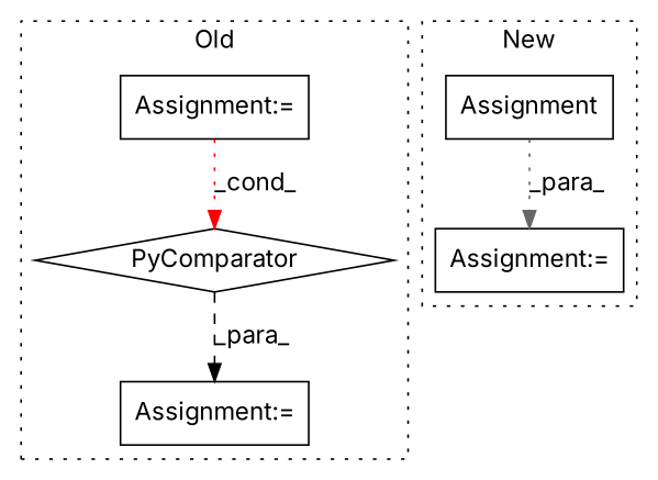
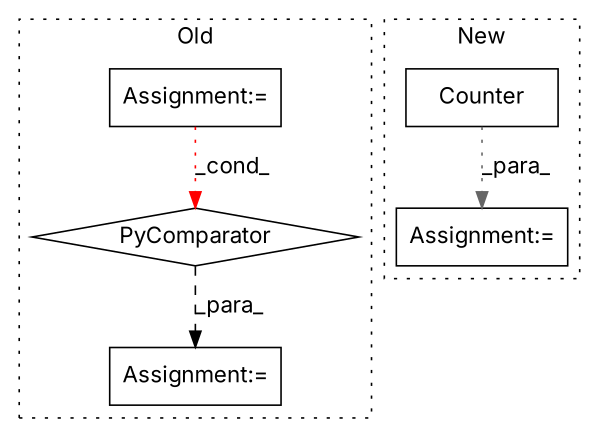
  digraph {
    fontname=Inter
    node [a=7 l=1 shape=box fontname=Inter]
    edge [style=dotted fontname=Inter]
    n1 [a=113 l=26 label=PyComparator s=3052 shape=diamond]
    n2 [label="Assignment:=" s=2916]
    n3 [l=21 label="Assignment:=" s=2938]
-   n4 [a=32 l="8,1" label=Assignment s="2931,2944"]
+   n4 [a=32 l="8,1" label=Counter s="2931,2944"]
    n5 [label="Assignment:=" s=2930]
    subgraph cluster_1 {
      label=Old
      style=dotted
      n1
      n2
      n3
    }
    subgraph cluster_2 {
      label=New
      style=dotted
      n4
      n5
    }
    n1 -> n3 [label=_para_ color=black style=dashed]
    n2 -> n1 [label=_cond_ color=red]
    n4 -> n5 [label=_para_ color=gray40]
  }
